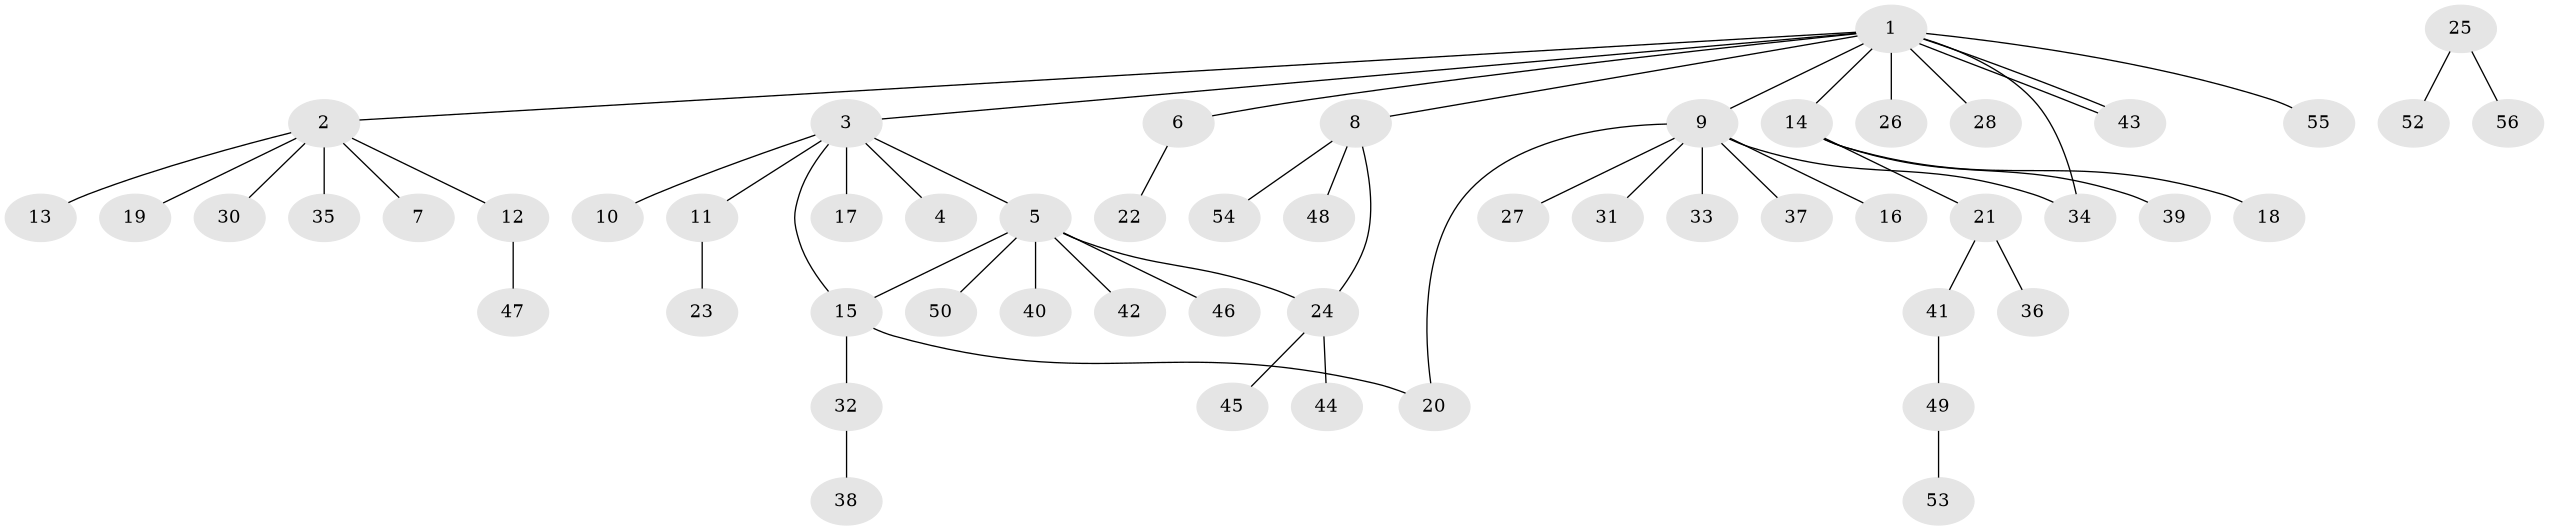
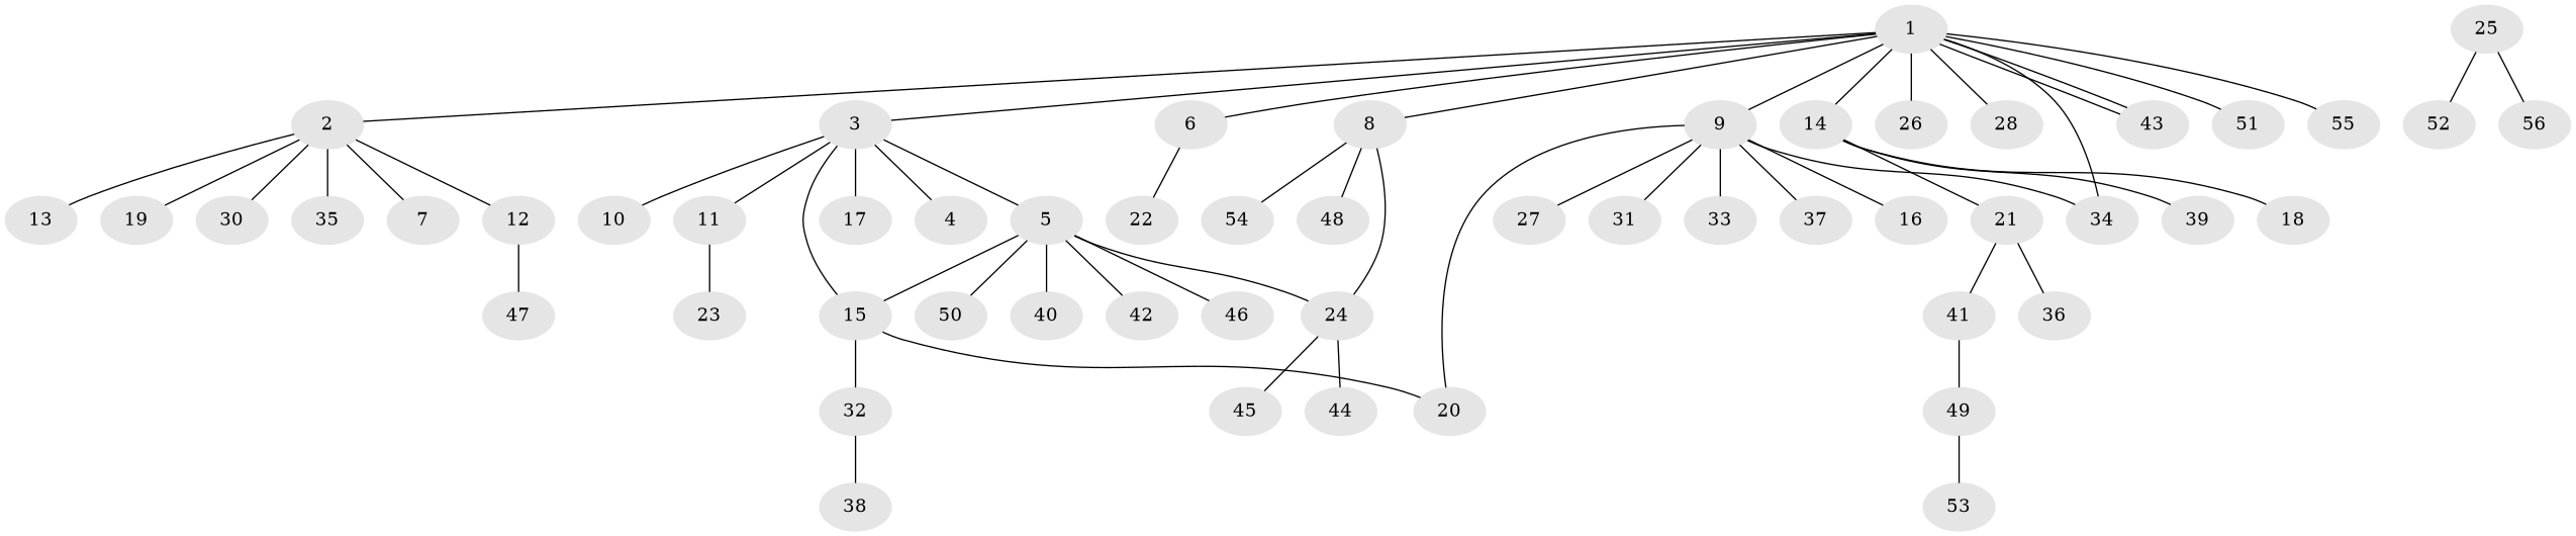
  graph {
    node [color=gray90 style=filled]
    1
    2
    3
    6
    8
    9
    14
    26
    28
    34
    43
+   51
    55
    7
    12
    13
    19
    30
    35
    4
    5
    10
    11
    15
    17
    22
    24
    48
    54
    16
    20
    27
    31
    33
    37
    18
    21
    39
    47
    40
    42
    46
    50
    23
    32
    44
    45
    36
    41
    38
    25
    52
    56
    49
    53
    1 -- 2
    1 -- 3
    1 -- 6
    1 -- 8
    1 -- 9
    1 -- 14
    1 -- 26
    1 -- 28
    1 -- 34
    1 -- 43
    1 -- 43
+   1 -- 51
    1 -- 55
    2 -- 7
    2 -- 12
    2 -- 13
    2 -- 19
    2 -- 30
    2 -- 35
    3 -- 4
    3 -- 5
    3 -- 10
    3 -- 11
    3 -- 15
    3 -- 17
    6 -- 22
    8 -- 24
    8 -- 48
    8 -- 54
    9 -- 34
    9 -- 16
    9 -- 20
    9 -- 27
    9 -- 31
    9 -- 33
    9 -- 37
    14 -- 18
    14 -- 21
    14 -- 39
    12 -- 47
    5 -- 15
    5 -- 24
    5 -- 40
    5 -- 42
    5 -- 46
    5 -- 50
    11 -- 23
    15 -- 20
    15 -- 32
    24 -- 44
    24 -- 45
    21 -- 36
    21 -- 41
    32 -- 38
    41 -- 49
    25 -- 52
    25 -- 56
    49 -- 53
  }
